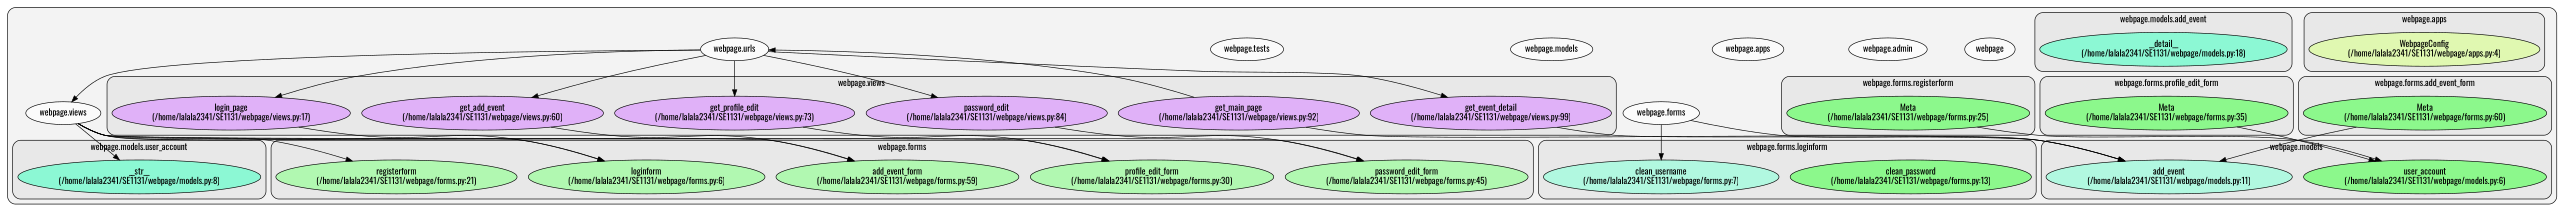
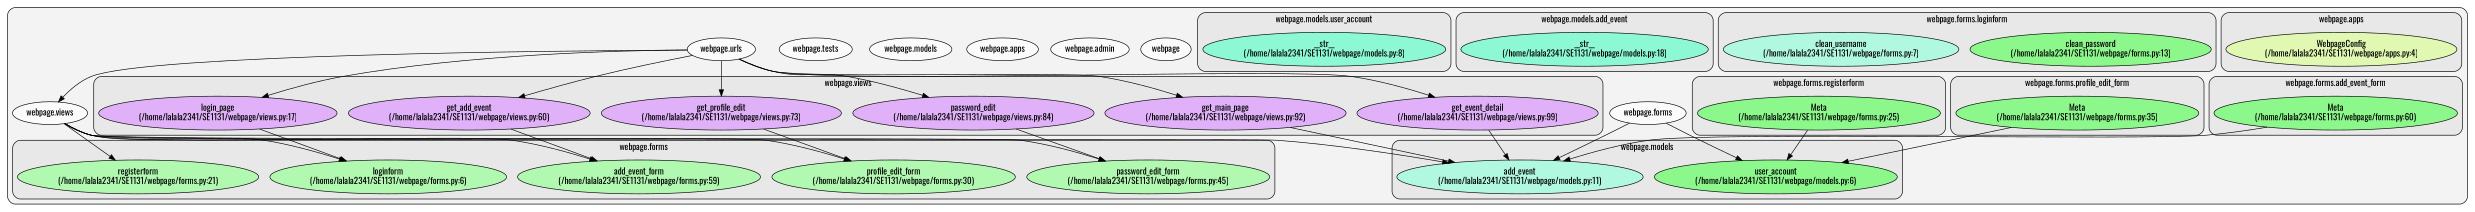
  digraph {
    clusterrank=local
    fontname=Oswald
    rankdir=TB
    node [fillcolor="#ffffffb2" fontcolor="#000000" fontname=Oswald group=3 style=filled]
    edge [color="#000000" fontname=Oswald style=solid]
    n1 [fillcolor="#dcff99b2" group=2 label="WebpageConfig\n(/home/lalala2341/SE1131/webpage/apps.py:4)"]
    n2 [fillcolor="#99ff99b2" label="add_event_form\n(/home/lalala2341/SE1131/webpage/forms.py:59)"]
    n3 [fillcolor="#99ff99b2" label="loginform\n(/home/lalala2341/SE1131/webpage/forms.py:6)"]
    n4 [fillcolor="#99ff99b2" label="password_edit_form\n(/home/lalala2341/SE1131/webpage/forms.py:45)"]
    n5 [fillcolor="#99ff99b2" label="profile_edit_form\n(/home/lalala2341/SE1131/webpage/forms.py:30)"]
    n6 [fillcolor="#99ff99b2" label="registerform\n(/home/lalala2341/SE1131/webpage/forms.py:21)"]
    n7 [fillcolor="#65ff65b2" label="Meta\n(/home/lalala2341/SE1131/webpage/forms.py:60)"]
    n8 [fillcolor="#65ff65b2" label="clean_password\n(/home/lalala2341/SE1131/webpage/forms.py:13)"]
    n9 [fillcolor="#99ffddb2" label="clean_username\n(/home/lalala2341/SE1131/webpage/forms.py:7)"]
    n10 [fillcolor="#65ff65b2" label="Meta\n(/home/lalala2341/SE1131/webpage/forms.py:35)"]
    n11 [fillcolor="#65ff65b2" label="Meta\n(/home/lalala2341/SE1131/webpage/forms.py:25)"]
    n12 [fillcolor="#99ffddb2" group=4 label="add_event\n(/home/lalala2341/SE1131/webpage/models.py:11)"]
    n13 [fillcolor="#65ff65b2" group=4 label="user_account\n(/home/lalala2341/SE1131/webpage/models.py:6)"]
-   n14 [fillcolor="#65ffccb2" group=4 label="__detail__\n(/home/lalala2341/SE1131/webpage/models.py:18)"]
+   n14 [fillcolor="#65ffccb2" group=4 label="__str__\n(/home/lalala2341/SE1131/webpage/models.py:18)"]
    n15 [fillcolor="#65ffccb2" group=4 label="__str__\n(/home/lalala2341/SE1131/webpage/models.py:8)"]
    n16 [fillcolor="#dd99ffb2" group=7 label="get_add_event\n(/home/lalala2341/SE1131/webpage/views.py:60)"]
    n17 [fillcolor="#dd99ffb2" group=7 label="get_event_detail\n(/home/lalala2341/SE1131/webpage/views.py:99)"]
    n18 [fillcolor="#dd99ffb2" group=7 label="get_main_page\n(/home/lalala2341/SE1131/webpage/views.py:92)"]
    n19 [fillcolor="#dd99ffb2" group=7 label="get_profile_edit\n(/home/lalala2341/SE1131/webpage/views.py:73)"]
    n20 [fillcolor="#dd99ffb2" group=7 label="login_page\n(/home/lalala2341/SE1131/webpage/views.py:17)"]
    n21 [fillcolor="#dd99ffb2" group=7 label="password_edit\n(/home/lalala2341/SE1131/webpage/views.py:84)"]
    n22 [group=0 label=webpage]
    n23 [group=1 label="webpage.admin"]
    n24 [group=2 label="webpage.apps"]
    n25 [label="webpage.forms"]
    n26 [group=4 label="webpage.models"]
    n27 [group=5 label="webpage.tests"]
    n28 [group=6 label="webpage.urls"]
    n29 [group=7 label="webpage.views"]
    subgraph cluster_1 {
      fillcolor="#80808018"
      style="filled,rounded"
      n22
      n23
      n24
      n25
      n26
      n27
      n28
      n29
      subgraph cluster_2 {
        fillcolor="#80808018"
        label="webpage.apps"
        style="filled,rounded"
        n1
      }
      subgraph cluster_3 {
        fillcolor="#80808018"
        label="webpage.forms"
        style="filled,rounded"
        n2
        n3
        n4
        n5
        n6
      }
      subgraph cluster_4 {
        fillcolor="#80808018"
        label="webpage.forms.add_event_form"
        style="filled,rounded"
        n7
      }
      subgraph cluster_5 {
        fillcolor="#80808018"
        label="webpage.forms.loginform"
        style="filled,rounded"
        n8
        n9
      }
      subgraph cluster_6 {
        fillcolor="#80808018"
        label="webpage.forms.profile_edit_form"
        style="filled,rounded"
        n10
      }
      subgraph cluster_7 {
        fillcolor="#80808018"
        label="webpage.forms.registerform"
        style="filled,rounded"
        n11
      }
      subgraph cluster_8 {
        fillcolor="#80808018"
        label="webpage.models"
        style="filled,rounded"
        n12
        n13
      }
      subgraph cluster_9 {
        fillcolor="#80808018"
        label="webpage.models.add_event"
        style="filled,rounded"
        n14
      }
      subgraph cluster_10 {
        fillcolor="#80808018"
        label="webpage.models.user_account"
        style="filled,rounded"
        n15
      }
      subgraph cluster_11 {
        fillcolor="#80808018"
        label="webpage.views"
        style="filled,rounded"
        n16
        n17
        n18
        n19
        n20
        n21
      }
    }
    n7 -> n12
    n10 -> n13
    n11 -> n13
    n16 -> n2
    n17 -> n12
    n18 -> n12
    n19 -> n5
    n20 -> n3
    n21 -> n4
    n25 -> n12
-   n25 -> n9
+   n25 -> n13
    n28 -> n16
    n28 -> n17
-   n18 -> n28
+   n28 -> n18
    n28 -> n19
    n28 -> n20
    n28 -> n21
    n28 -> n29
    n29 -> n2
    n29 -> n3
    n29 -> n4
    n29 -> n5
    n29 -> n6
-   n29 -> n15
+   n29 -> n12
  }
